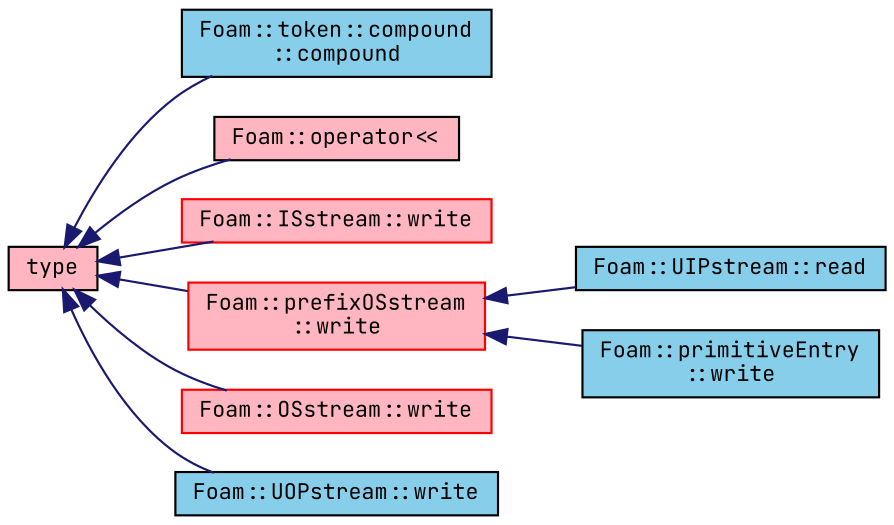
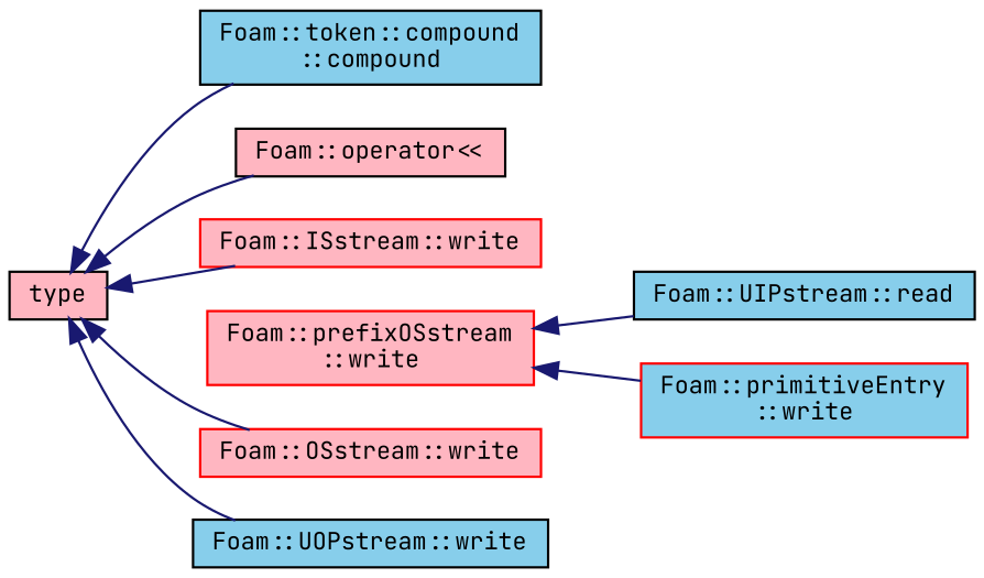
  digraph {
    fontname="JetBrains Mono"
    rankdir=LR
    node [color=black fillcolor=lightpink fontname="JetBrains Mono" fontsize=10 shape=record style=filled]
    edge [color=midnightblue dir=back fontname="JetBrains Mono" fontsize=10 labelfontname=FreeSans labelfontsize=10 style=solid]
    n1 [fontcolor=black height=0.2 label=type width=0.4]
    n2 [fillcolor=skyblue height=0.2 label="Foam::token::compound\l::compound" width=0.4]
    n3 [height=0.2 label="Foam::operator\<\<" width=0.4]
    n4 [color=red height=0.2 label="Foam::ISstream::write" width=0.4]
    n5 [color=red height=0.2 label="Foam::prefixOSstream\l::write" width=0.4]
    n6 [color=red height=0.2 label="Foam::OSstream::write" width=0.4]
    n7 [fillcolor=skyblue height=0.2 label="Foam::UOPstream::write" width=0.4]
    n8 [fillcolor=skyblue height=0.2 label="Foam::UIPstream::read" width=0.4]
-   n9 [fillcolor=skyblue height=0.2 label="Foam::primitiveEntry\l::write" width=0.4]
+   n9 [color=red fillcolor=skyblue height=0.2 label="Foam::primitiveEntry\l::write" width=0.4]
    n1 -> n2
    n1 -> n3
    n1 -> n4
-   n1 -> n5
    n1 -> n6
    n1 -> n7
    n5 -> n8
    n5 -> n9
  }
